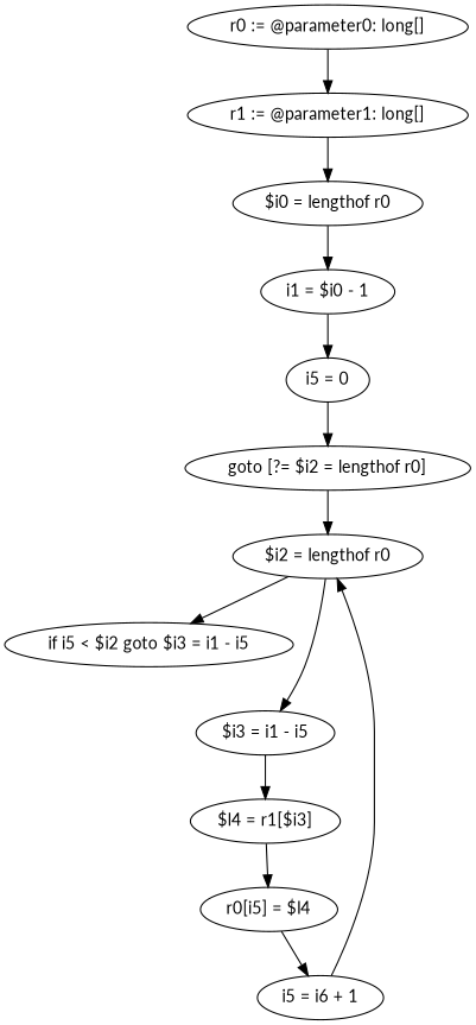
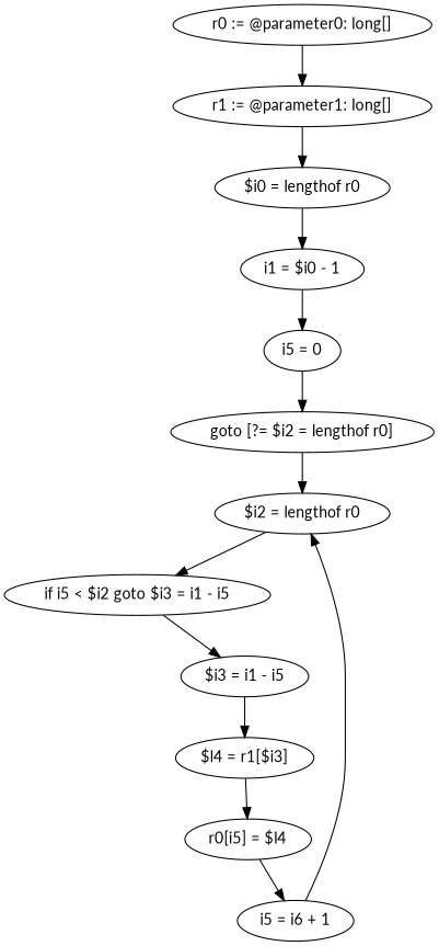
  digraph {
    fontname=Lato
    node [fontname=Lato]
    edge [fontname=Lato]
    "r0 := @parameter0: long[]"
    "r1 := @parameter1: long[]"
    "$i0 = lengthof r0"
    "i1 = $i0 - 1"
    "i5 = 0"
    "goto [?= $i2 = lengthof r0]"
    "$i2 = lengthof r0"
    "if i5 < $i2 goto $i3 = i1 - i5"
    "$i3 = i1 - i5"
    "$l4 = r1[$i3]"
    "r0[i5] = $l4"
    n12 [label="i5 = i6 + 1"]
    "r0 := @parameter0: long[]" -> "r1 := @parameter1: long[]"
    "r1 := @parameter1: long[]" -> "$i0 = lengthof r0"
    "$i0 = lengthof r0" -> "i1 = $i0 - 1"
    "i1 = $i0 - 1" -> "i5 = 0"
    "i5 = 0" -> "goto [?= $i2 = lengthof r0]"
    "goto [?= $i2 = lengthof r0]" -> "$i2 = lengthof r0"
    "$i2 = lengthof r0" -> "if i5 < $i2 goto $i3 = i1 - i5"
-   "$i2 = lengthof r0" -> "$i3 = i1 - i5"
+   "if i5 < $i2 goto $i3 = i1 - i5" -> "$i3 = i1 - i5"
    "$i3 = i1 - i5" -> "$l4 = r1[$i3]"
    "$l4 = r1[$i3]" -> "r0[i5] = $l4"
    "r0[i5] = $l4" -> n12
    n12 -> "$i2 = lengthof r0"
  }
